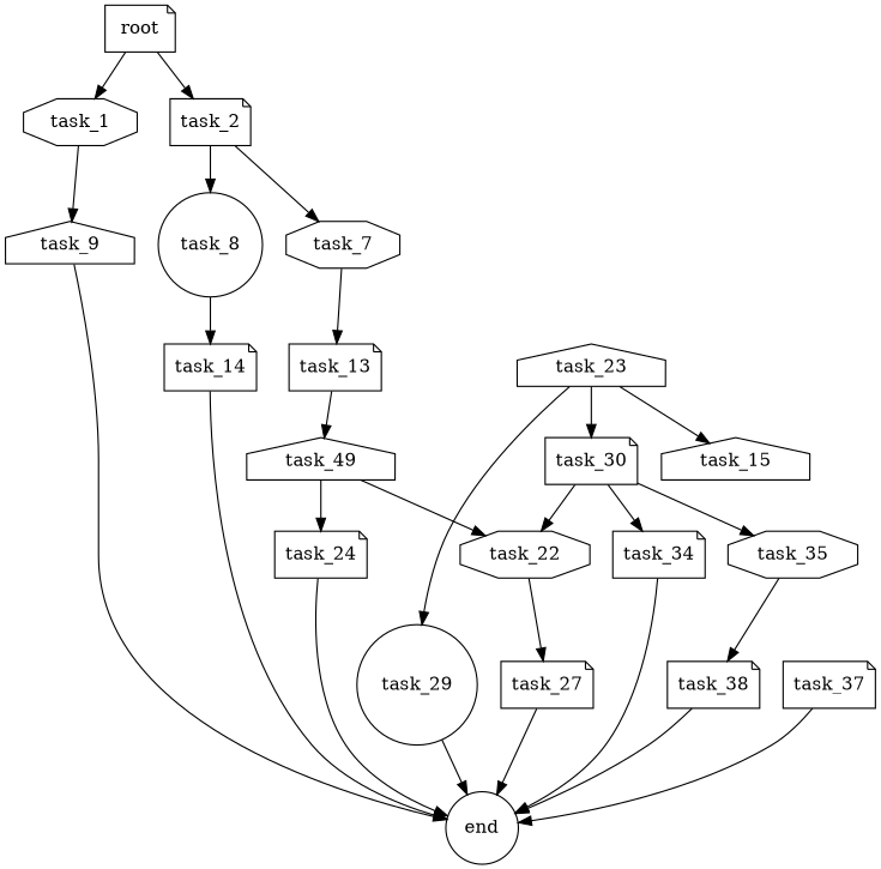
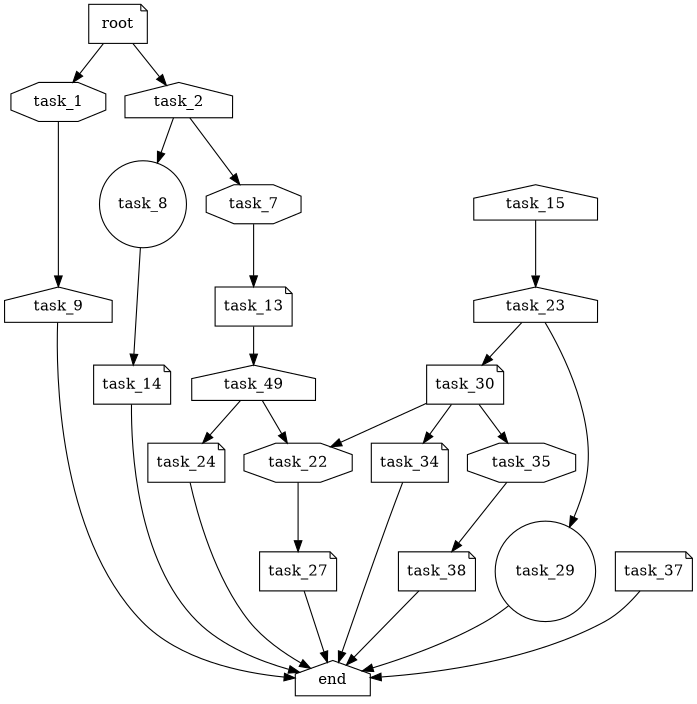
  digraph {
    node [shape=note]
    task_1 [shape=octagon]
    root
-   task_2
+   task_2 [shape=house]
    task_9 [shape=house]
    task_7 [shape=octagon]
    task_8 [shape=circle]
-   end [shape=circle]
+   end [shape=house]
    task_15 [shape=house]
    task_23 [shape=house]
    task_13
    task_14
    n12 [label=task_49 shape=house]
    task_22 [shape=octagon]
    n14 [label=task_24]
    task_29 [shape=circle]
    task_30
    task_27
    task_34
    task_35 [shape=octagon]
    task_38
    task_37
    task_1 -> task_9
    root -> task_1
    root -> task_2
    task_2 -> task_7
    task_2 -> task_8
    task_9 -> end
    task_7 -> task_13
    task_8 -> task_14
-   task_23 -> task_15
+   task_15 -> task_23
    task_23 -> task_29
    task_23 -> task_30
    task_13 -> n12
    task_14 -> end
    n12 -> task_22
    n12 -> n14
    task_22 -> task_27
    n14 -> end
    task_29 -> end
    task_30 -> task_22
    task_30 -> task_34
    task_30 -> task_35
    task_27 -> end
    task_34 -> end
    task_35 -> task_38
    task_38 -> end
    task_37 -> end
  }
